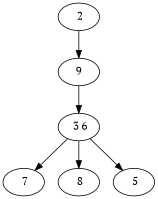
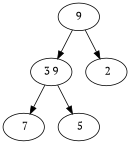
  digraph {
    fontname="PT Serif"
    node [fontname="PT Serif"]
    edge [fontname="PT Serif"]
    n1 [label=9]
-   " 3 6"
+   " 3 6" [label="3 9"]
    " 2"
    " 7"
-   " 8"
    " 5"
    n1 -> " 3 6"
-   " 2" -> n1
+   n1 -> " 2"
    " 3 6" -> " 7"
-   " 3 6" -> " 8"
    " 3 6" -> " 5"
  }
